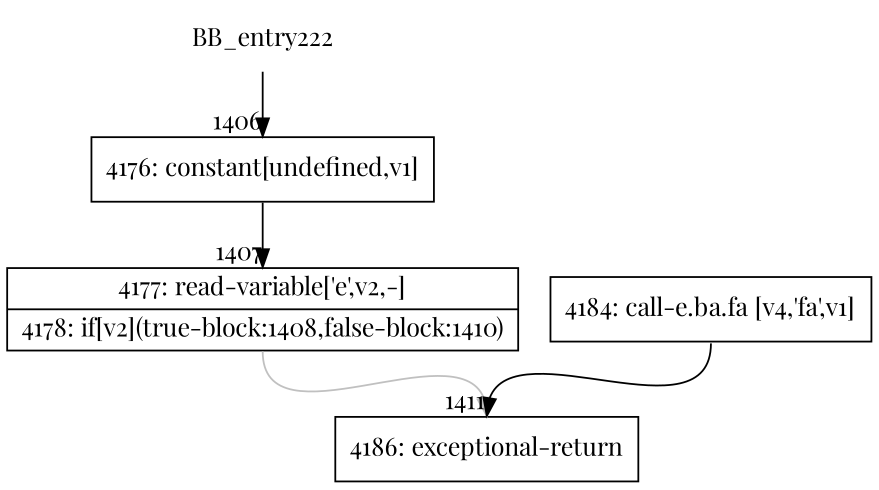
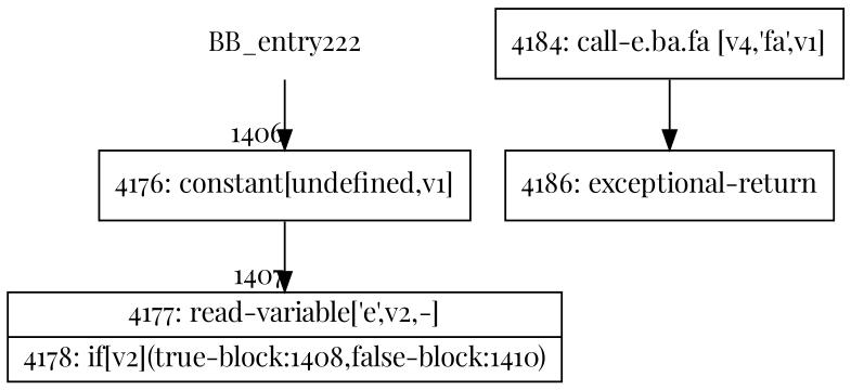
  digraph {
    fontname="Playfair Display"
    rankdir=TD
    node [fontname="Playfair Display" shape=record]
    edge [fontname="Playfair Display" headport=n tailport=s]
    n1 [label=BB_entry222 shape=none]
    n2 [label="{4176: constant[undefined,v1]}"]
    n3 [label="{4177: read-variable['e',v2,-]|4178: if[v2](true-block:1408,false-block:1410)}"]
    n4 [label="{4186: exceptional-return}"]
    n5 [label="{4184: call-e.ba.fa [v4,'fa',v1]}"]
    n1 -> n2 [headlabel="    1406"]
    n2 -> n3 [headlabel="      1407"]
-   n3 -> n4 [color=gray headlabel="      1411"]
    n5 -> n4 [color=black]
  }
